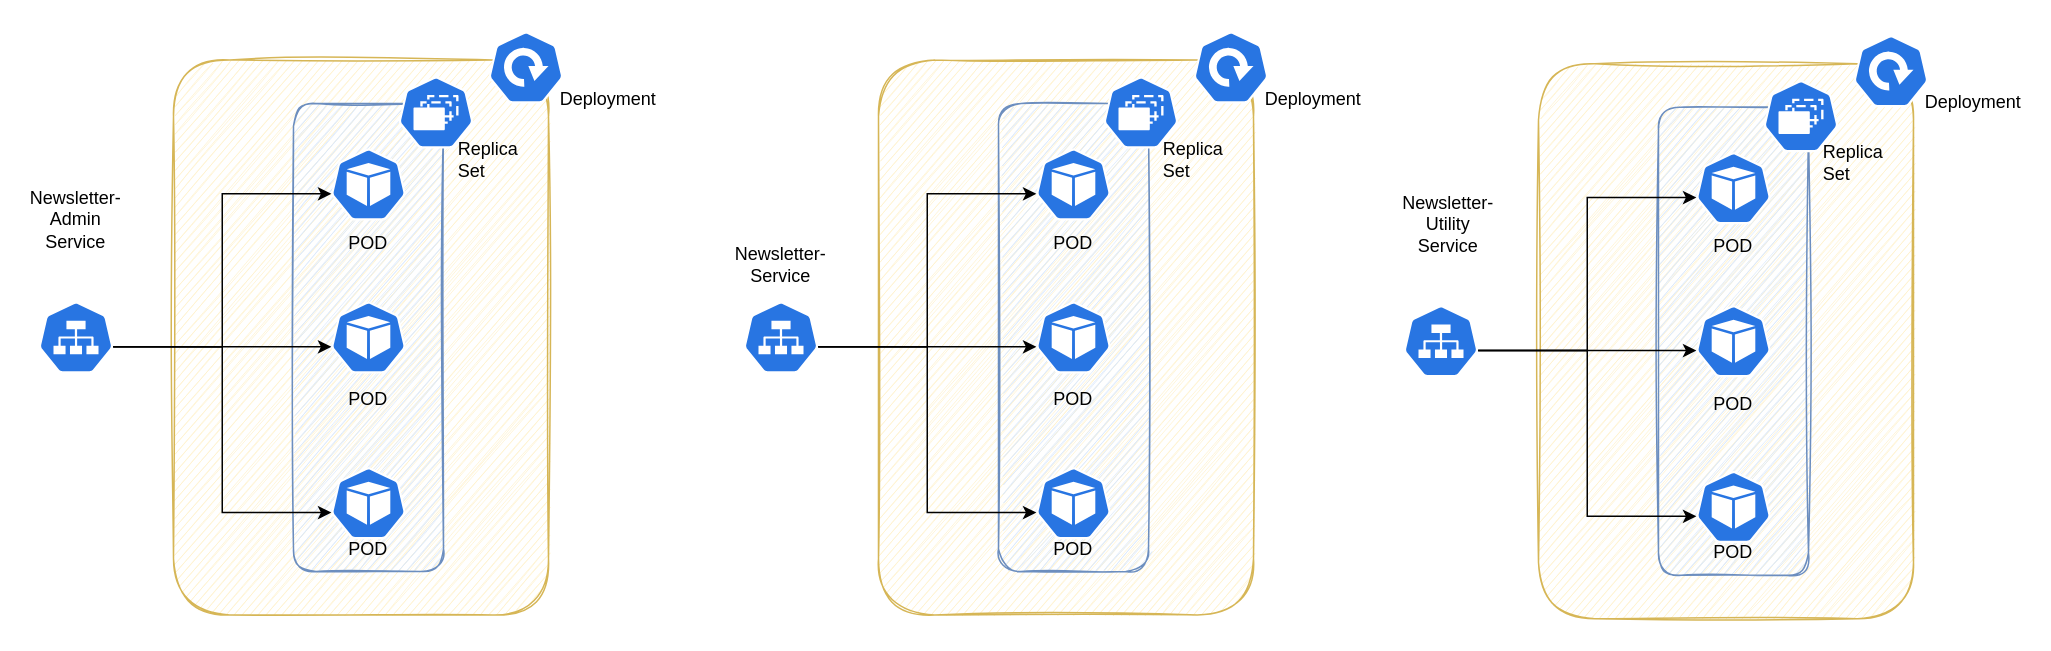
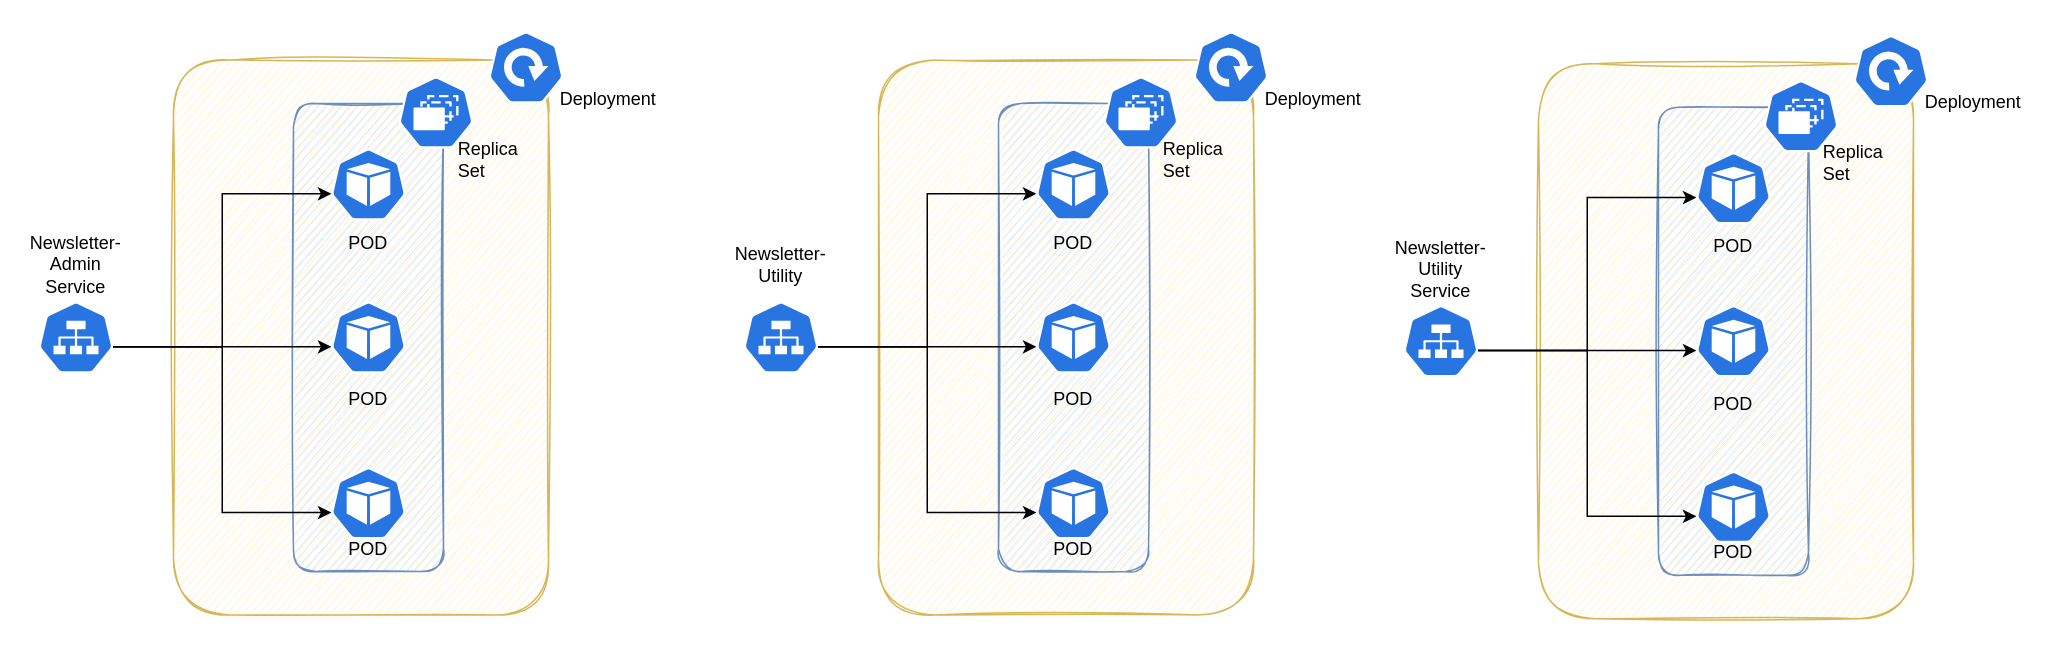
  <mxCell id="0" />
  <mxCell id="1" parent="0" />
  <mxCell id="2" value="" style="rounded=1;whiteSpace=wrap;html=1;sketch=1;fillColor=#fff2cc;strokeColor=#d6b656;" vertex="1" parent="1"><mxGeometry x="115" y="39.5" width="250" height="370" as="geometry" /></mxCell>
  <mxCell id="3" value="" style="rounded=1;whiteSpace=wrap;html=1;sketch=1;fillColor=#dae8fc;strokeColor=#6c8ebf;" vertex="1" parent="1"><mxGeometry x="195" y="68.5" width="100" height="312" as="geometry" /></mxCell>
  <mxCell id="4" style="edgeStyle=orthogonalEdgeStyle;rounded=0;orthogonalLoop=1;jettySize=auto;html=1;exitX=0.995;exitY=0.63;exitDx=0;exitDy=0;exitPerimeter=0;entryX=0.005;entryY=0.63;entryDx=0;entryDy=0;entryPerimeter=0;" edge="1" parent="1" source="5" target="17"><mxGeometry relative="1" as="geometry" /></mxCell>
  <mxCell id="5" value="" style="sketch=0;html=1;dashed=0;whitespace=wrap;fillColor=#2875E2;strokeColor=#ffffff;points=[[0.005,0.63,0],[0.1,0.2,0],[0.9,0.2,0],[0.5,0,0],[0.995,0.63,0],[0.72,0.99,0],[0.5,1,0],[0.28,0.99,0]];shape=mxgraph.kubernetes.icon;prIcon=svc" vertex="1" parent="1"><mxGeometry x="25" y="200.5" width="50" height="48" as="geometry" /></mxCell>
  <mxCell id="6" value="" style="sketch=0;html=1;dashed=0;whitespace=wrap;fillColor=#2875E2;strokeColor=#ffffff;points=[[0.005,0.63,0],[0.1,0.2,0],[0.9,0.2,0],[0.5,0,0],[0.995,0.63,0],[0.72,0.99,0],[0.5,1,0],[0.28,0.99,0]];shape=mxgraph.kubernetes.icon;prIcon=deploy" vertex="1" parent="1"><mxGeometry x="325" y="20.5" width="50" height="48" as="geometry" /></mxCell>
  <mxCell id="7" value="" style="sketch=0;html=1;dashed=0;whitespace=wrap;fillColor=#2875E2;strokeColor=#ffffff;points=[[0.005,0.63,0],[0.1,0.2,0],[0.9,0.2,0],[0.5,0,0],[0.995,0.63,0],[0.72,0.99,0],[0.5,1,0],[0.28,0.99,0]];shape=mxgraph.kubernetes.icon;prIcon=rs" vertex="1" parent="1"><mxGeometry x="265" y="50.5" width="50" height="48" as="geometry" /></mxCell>
  <mxCell id="8" value="" style="sketch=0;html=1;dashed=0;whitespace=wrap;fillColor=#2875E2;strokeColor=#ffffff;points=[[0.005,0.63,0],[0.1,0.2,0],[0.9,0.2,0],[0.5,0,0],[0.995,0.63,0],[0.72,0.99,0],[0.5,1,0],[0.28,0.99,0]];shape=mxgraph.kubernetes.icon;prIcon=pod" vertex="1" parent="1"><mxGeometry x="220" y="98.5" width="50" height="48" as="geometry" /></mxCell>
  <mxCell id="9" value="" style="sketch=0;html=1;dashed=0;whitespace=wrap;fillColor=#2875E2;strokeColor=#ffffff;points=[[0.005,0.63,0],[0.1,0.2,0],[0.9,0.2,0],[0.5,0,0],[0.995,0.63,0],[0.72,0.99,0],[0.5,1,0],[0.28,0.99,0]];shape=mxgraph.kubernetes.icon;prIcon=pod" vertex="1" parent="1"><mxGeometry x="220" y="311" width="50" height="48" as="geometry" /></mxCell>
  <mxCell id="10" style="edgeStyle=orthogonalEdgeStyle;rounded=0;orthogonalLoop=1;jettySize=auto;html=1;exitX=0.995;exitY=0.63;exitDx=0;exitDy=0;exitPerimeter=0;entryX=0.005;entryY=0.63;entryDx=0;entryDy=0;entryPerimeter=0;" edge="1" parent="1" source="5" target="9"><mxGeometry relative="1" as="geometry" /></mxCell>
  <mxCell id="11" value="" style="edgeStyle=orthogonalEdgeStyle;rounded=0;orthogonalLoop=1;jettySize=auto;html=1;exitX=0.995;exitY=0.63;exitDx=0;exitDy=0;exitPerimeter=0;entryX=0.005;entryY=0.63;entryDx=0;entryDy=0;entryPerimeter=0;" edge="1" parent="1" source="5" target="8"><mxGeometry relative="1" as="geometry" /></mxCell>
- <mxCell id="12" value="Newsletter-Admin Service" style="text;html=1;strokeColor=none;fillColor=none;align=center;verticalAlign=middle;whiteSpace=wrap;rounded=0;sketch=1;" vertex="1" parent="1"><mxGeometry x="20" y="131" width="60" height="30" as="geometry" /></mxCell>
+ <mxCell id="12" value="Newsletter-Admin Service" style="text;html=1;strokeColor=none;fillColor=none;align=center;verticalAlign=middle;whiteSpace=wrap;rounded=0;sketch=1;" vertex="1" parent="1"><mxGeometry x="20" y="161" width="60" height="30" as="geometry" /></mxCell>
  <mxCell id="13" value="POD" style="text;html=1;strokeColor=none;fillColor=none;align=center;verticalAlign=middle;whiteSpace=wrap;rounded=0;sketch=1;" vertex="1" parent="1"><mxGeometry x="215" y="350.5" width="60" height="30" as="geometry" /></mxCell>
  <mxCell id="14" value="POD" style="text;html=1;strokeColor=none;fillColor=none;align=center;verticalAlign=middle;whiteSpace=wrap;rounded=0;sketch=1;" vertex="1" parent="1"><mxGeometry x="215" y="146.5" width="60" height="30" as="geometry" /></mxCell>
  <mxCell id="15" value="Replica&lt;br&gt;&lt;div style=&quot;text-align: left&quot;&gt;&lt;span&gt;Set&lt;/span&gt;&lt;/div&gt;" style="text;html=1;strokeColor=none;fillColor=none;align=center;verticalAlign=middle;whiteSpace=wrap;rounded=0;sketch=1;" vertex="1" parent="1"><mxGeometry x="295" y="90.5" width="60" height="30" as="geometry" /></mxCell>
  <mxCell id="16" value="Deployment" style="text;html=1;strokeColor=none;fillColor=none;align=center;verticalAlign=middle;whiteSpace=wrap;rounded=0;sketch=1;" vertex="1" parent="1"><mxGeometry x="375" y="50.5" width="60" height="30" as="geometry" /></mxCell>
  <mxCell id="17" value="" style="sketch=0;html=1;dashed=0;whitespace=wrap;fillColor=#2875E2;strokeColor=#ffffff;points=[[0.005,0.63,0],[0.1,0.2,0],[0.9,0.2,0],[0.5,0,0],[0.995,0.63,0],[0.72,0.99,0],[0.5,1,0],[0.28,0.99,0]];shape=mxgraph.kubernetes.icon;prIcon=pod" vertex="1" parent="1"><mxGeometry x="220" y="200.5" width="50" height="48" as="geometry" /></mxCell>
  <mxCell id="18" value="POD" style="text;html=1;strokeColor=none;fillColor=none;align=center;verticalAlign=middle;whiteSpace=wrap;rounded=0;sketch=1;" vertex="1" parent="1"><mxGeometry x="215" y="251" width="60" height="30" as="geometry" /></mxCell>
  <mxCell id="19" value="" style="rounded=1;whiteSpace=wrap;html=1;sketch=1;fillColor=#fff2cc;strokeColor=#d6b656;" vertex="1" parent="1"><mxGeometry x="585" y="39.5" width="250" height="370" as="geometry" /></mxCell>
  <mxCell id="20" value="" style="rounded=1;whiteSpace=wrap;html=1;sketch=1;fillColor=#dae8fc;strokeColor=#6c8ebf;" vertex="1" parent="1"><mxGeometry x="665" y="68.5" width="100" height="312" as="geometry" /></mxCell>
  <mxCell id="21" style="edgeStyle=orthogonalEdgeStyle;rounded=0;orthogonalLoop=1;jettySize=auto;html=1;exitX=0.995;exitY=0.63;exitDx=0;exitDy=0;exitPerimeter=0;entryX=0.005;entryY=0.63;entryDx=0;entryDy=0;entryPerimeter=0;" edge="1" parent="1" source="22" target="34"><mxGeometry relative="1" as="geometry" /></mxCell>
  <mxCell id="22" value="" style="sketch=0;html=1;dashed=0;whitespace=wrap;fillColor=#2875E2;strokeColor=#ffffff;points=[[0.005,0.63,0],[0.1,0.2,0],[0.9,0.2,0],[0.5,0,0],[0.995,0.63,0],[0.72,0.99,0],[0.5,1,0],[0.28,0.99,0]];shape=mxgraph.kubernetes.icon;prIcon=svc" vertex="1" parent="1"><mxGeometry x="495" y="200.5" width="50" height="48" as="geometry" /></mxCell>
  <mxCell id="23" value="" style="sketch=0;html=1;dashed=0;whitespace=wrap;fillColor=#2875E2;strokeColor=#ffffff;points=[[0.005,0.63,0],[0.1,0.2,0],[0.9,0.2,0],[0.5,0,0],[0.995,0.63,0],[0.72,0.99,0],[0.5,1,0],[0.28,0.99,0]];shape=mxgraph.kubernetes.icon;prIcon=deploy" vertex="1" parent="1"><mxGeometry x="795" y="20.5" width="50" height="48" as="geometry" /></mxCell>
  <mxCell id="24" value="" style="sketch=0;html=1;dashed=0;whitespace=wrap;fillColor=#2875E2;strokeColor=#ffffff;points=[[0.005,0.63,0],[0.1,0.2,0],[0.9,0.2,0],[0.5,0,0],[0.995,0.63,0],[0.72,0.99,0],[0.5,1,0],[0.28,0.99,0]];shape=mxgraph.kubernetes.icon;prIcon=rs" vertex="1" parent="1"><mxGeometry x="735" y="50.5" width="50" height="48" as="geometry" /></mxCell>
  <mxCell id="25" value="" style="sketch=0;html=1;dashed=0;whitespace=wrap;fillColor=#2875E2;strokeColor=#ffffff;points=[[0.005,0.63,0],[0.1,0.2,0],[0.9,0.2,0],[0.5,0,0],[0.995,0.63,0],[0.72,0.99,0],[0.5,1,0],[0.28,0.99,0]];shape=mxgraph.kubernetes.icon;prIcon=pod" vertex="1" parent="1"><mxGeometry x="690" y="98.5" width="50" height="48" as="geometry" /></mxCell>
  <mxCell id="26" value="" style="sketch=0;html=1;dashed=0;whitespace=wrap;fillColor=#2875E2;strokeColor=#ffffff;points=[[0.005,0.63,0],[0.1,0.2,0],[0.9,0.2,0],[0.5,0,0],[0.995,0.63,0],[0.72,0.99,0],[0.5,1,0],[0.28,0.99,0]];shape=mxgraph.kubernetes.icon;prIcon=pod" vertex="1" parent="1"><mxGeometry x="690" y="311" width="50" height="48" as="geometry" /></mxCell>
  <mxCell id="27" style="edgeStyle=orthogonalEdgeStyle;rounded=0;orthogonalLoop=1;jettySize=auto;html=1;exitX=0.995;exitY=0.63;exitDx=0;exitDy=0;exitPerimeter=0;entryX=0.005;entryY=0.63;entryDx=0;entryDy=0;entryPerimeter=0;" edge="1" parent="1" source="22" target="26"><mxGeometry relative="1" as="geometry" /></mxCell>
  <mxCell id="28" value="" style="edgeStyle=orthogonalEdgeStyle;rounded=0;orthogonalLoop=1;jettySize=auto;html=1;exitX=0.995;exitY=0.63;exitDx=0;exitDy=0;exitPerimeter=0;entryX=0.005;entryY=0.63;entryDx=0;entryDy=0;entryPerimeter=0;" edge="1" parent="1" source="22" target="25"><mxGeometry relative="1" as="geometry" /></mxCell>
- <mxCell id="29" value="Newsletter-Service" style="text;html=1;strokeColor=none;fillColor=none;align=center;verticalAlign=middle;whiteSpace=wrap;rounded=0;sketch=1;" vertex="1" parent="1"><mxGeometry x="490" y="161" width="60" height="30" as="geometry" /></mxCell>
+ <mxCell id="29" value="Newsletter-Utility" style="text;html=1;strokeColor=none;fillColor=none;align=center;verticalAlign=middle;whiteSpace=wrap;rounded=0;sketch=1;" vertex="1" parent="1"><mxGeometry x="490" y="161" width="60" height="30" as="geometry" /></mxCell>
  <mxCell id="30" value="POD" style="text;html=1;strokeColor=none;fillColor=none;align=center;verticalAlign=middle;whiteSpace=wrap;rounded=0;sketch=1;" vertex="1" parent="1"><mxGeometry x="685" y="350.5" width="60" height="30" as="geometry" /></mxCell>
  <mxCell id="31" value="POD" style="text;html=1;strokeColor=none;fillColor=none;align=center;verticalAlign=middle;whiteSpace=wrap;rounded=0;sketch=1;" vertex="1" parent="1"><mxGeometry x="685" y="146.5" width="60" height="30" as="geometry" /></mxCell>
  <mxCell id="32" value="Replica&lt;br&gt;&lt;div style=&quot;text-align: left&quot;&gt;&lt;span&gt;Set&lt;/span&gt;&lt;/div&gt;" style="text;html=1;strokeColor=none;fillColor=none;align=center;verticalAlign=middle;whiteSpace=wrap;rounded=0;sketch=1;" vertex="1" parent="1"><mxGeometry x="765" y="90.5" width="60" height="30" as="geometry" /></mxCell>
  <mxCell id="33" value="Deployment" style="text;html=1;strokeColor=none;fillColor=none;align=center;verticalAlign=middle;whiteSpace=wrap;rounded=0;sketch=1;" vertex="1" parent="1"><mxGeometry x="845" y="50.5" width="60" height="30" as="geometry" /></mxCell>
  <mxCell id="34" value="" style="sketch=0;html=1;dashed=0;whitespace=wrap;fillColor=#2875E2;strokeColor=#ffffff;points=[[0.005,0.63,0],[0.1,0.2,0],[0.9,0.2,0],[0.5,0,0],[0.995,0.63,0],[0.72,0.99,0],[0.5,1,0],[0.28,0.99,0]];shape=mxgraph.kubernetes.icon;prIcon=pod" vertex="1" parent="1"><mxGeometry x="690" y="200.5" width="50" height="48" as="geometry" /></mxCell>
  <mxCell id="35" value="POD" style="text;html=1;strokeColor=none;fillColor=none;align=center;verticalAlign=middle;whiteSpace=wrap;rounded=0;sketch=1;" vertex="1" parent="1"><mxGeometry x="685" y="251" width="60" height="30" as="geometry" /></mxCell>
  <mxCell id="36" value="" style="rounded=1;whiteSpace=wrap;html=1;sketch=1;fillColor=#fff2cc;strokeColor=#d6b656;" vertex="1" parent="1"><mxGeometry x="1025" y="42" width="250" height="370" as="geometry" /></mxCell>
  <mxCell id="37" value="" style="rounded=1;whiteSpace=wrap;html=1;sketch=1;fillColor=#dae8fc;strokeColor=#6c8ebf;" vertex="1" parent="1"><mxGeometry x="1105" y="71" width="100" height="312" as="geometry" /></mxCell>
  <mxCell id="38" style="edgeStyle=orthogonalEdgeStyle;rounded=0;orthogonalLoop=1;jettySize=auto;html=1;exitX=0.995;exitY=0.63;exitDx=0;exitDy=0;exitPerimeter=0;entryX=0.005;entryY=0.63;entryDx=0;entryDy=0;entryPerimeter=0;" edge="1" parent="1" source="39" target="51"><mxGeometry relative="1" as="geometry" /></mxCell>
  <mxCell id="39" value="" style="sketch=0;html=1;dashed=0;whitespace=wrap;fillColor=#2875E2;strokeColor=#ffffff;points=[[0.005,0.63,0],[0.1,0.2,0],[0.9,0.2,0],[0.5,0,0],[0.995,0.63,0],[0.72,0.99,0],[0.5,1,0],[0.28,0.99,0]];shape=mxgraph.kubernetes.icon;prIcon=svc" vertex="1" parent="1"><mxGeometry x="935" y="203" width="50" height="48" as="geometry" /></mxCell>
  <mxCell id="40" value="" style="sketch=0;html=1;dashed=0;whitespace=wrap;fillColor=#2875E2;strokeColor=#ffffff;points=[[0.005,0.63,0],[0.1,0.2,0],[0.9,0.2,0],[0.5,0,0],[0.995,0.63,0],[0.72,0.99,0],[0.5,1,0],[0.28,0.99,0]];shape=mxgraph.kubernetes.icon;prIcon=deploy" vertex="1" parent="1"><mxGeometry x="1235" y="23" width="50" height="48" as="geometry" /></mxCell>
  <mxCell id="41" value="" style="sketch=0;html=1;dashed=0;whitespace=wrap;fillColor=#2875E2;strokeColor=#ffffff;points=[[0.005,0.63,0],[0.1,0.2,0],[0.9,0.2,0],[0.5,0,0],[0.995,0.63,0],[0.72,0.99,0],[0.5,1,0],[0.28,0.99,0]];shape=mxgraph.kubernetes.icon;prIcon=rs" vertex="1" parent="1"><mxGeometry x="1175" y="53" width="50" height="48" as="geometry" /></mxCell>
  <mxCell id="42" value="" style="sketch=0;html=1;dashed=0;whitespace=wrap;fillColor=#2875E2;strokeColor=#ffffff;points=[[0.005,0.63,0],[0.1,0.2,0],[0.9,0.2,0],[0.5,0,0],[0.995,0.63,0],[0.72,0.99,0],[0.5,1,0],[0.28,0.99,0]];shape=mxgraph.kubernetes.icon;prIcon=pod" vertex="1" parent="1"><mxGeometry x="1130" y="101" width="50" height="48" as="geometry" /></mxCell>
  <mxCell id="43" value="" style="sketch=0;html=1;dashed=0;whitespace=wrap;fillColor=#2875E2;strokeColor=#ffffff;points=[[0.005,0.63,0],[0.1,0.2,0],[0.9,0.2,0],[0.5,0,0],[0.995,0.63,0],[0.72,0.99,0],[0.5,1,0],[0.28,0.99,0]];shape=mxgraph.kubernetes.icon;prIcon=pod" vertex="1" parent="1"><mxGeometry x="1130" y="313.5" width="50" height="48" as="geometry" /></mxCell>
  <mxCell id="44" style="edgeStyle=orthogonalEdgeStyle;rounded=0;orthogonalLoop=1;jettySize=auto;html=1;exitX=0.995;exitY=0.63;exitDx=0;exitDy=0;exitPerimeter=0;entryX=0.005;entryY=0.63;entryDx=0;entryDy=0;entryPerimeter=0;" edge="1" parent="1" source="39" target="43"><mxGeometry relative="1" as="geometry" /></mxCell>
  <mxCell id="45" value="" style="edgeStyle=orthogonalEdgeStyle;rounded=0;orthogonalLoop=1;jettySize=auto;html=1;exitX=0.995;exitY=0.63;exitDx=0;exitDy=0;exitPerimeter=0;entryX=0.005;entryY=0.63;entryDx=0;entryDy=0;entryPerimeter=0;" edge="1" parent="1" source="39" target="42"><mxGeometry relative="1" as="geometry" /></mxCell>
- <mxCell id="46" value="Newsletter-Utility Service" style="text;html=1;strokeColor=none;fillColor=none;align=center;verticalAlign=middle;whiteSpace=wrap;rounded=0;sketch=1;" vertex="1" parent="1"><mxGeometry x="935" y="133.5" width="60" height="30" as="geometry" /></mxCell>
+ <mxCell id="46" value="Newsletter-Utility Service" style="text;html=1;strokeColor=none;fillColor=none;align=center;verticalAlign=middle;whiteSpace=wrap;rounded=0;sketch=1;" vertex="1" parent="1"><mxGeometry x="930" y="163.5" width="60" height="30" as="geometry" /></mxCell>
  <mxCell id="47" value="POD" style="text;html=1;strokeColor=none;fillColor=none;align=center;verticalAlign=middle;whiteSpace=wrap;rounded=0;sketch=1;" vertex="1" parent="1"><mxGeometry x="1125" y="353" width="60" height="30" as="geometry" /></mxCell>
  <mxCell id="48" value="POD" style="text;html=1;strokeColor=none;fillColor=none;align=center;verticalAlign=middle;whiteSpace=wrap;rounded=0;sketch=1;" vertex="1" parent="1"><mxGeometry x="1125" y="149" width="60" height="30" as="geometry" /></mxCell>
  <mxCell id="49" value="Replica&lt;br&gt;&lt;div style=&quot;text-align: left&quot;&gt;&lt;span&gt;Set&lt;/span&gt;&lt;/div&gt;" style="text;html=1;strokeColor=none;fillColor=none;align=center;verticalAlign=middle;whiteSpace=wrap;rounded=0;sketch=1;" vertex="1" parent="1"><mxGeometry x="1205" y="93" width="60" height="30" as="geometry" /></mxCell>
  <mxCell id="50" value="Deployment" style="text;html=1;strokeColor=none;fillColor=none;align=center;verticalAlign=middle;whiteSpace=wrap;rounded=0;sketch=1;" vertex="1" parent="1"><mxGeometry x="1285" y="53" width="60" height="30" as="geometry" /></mxCell>
  <mxCell id="51" value="" style="sketch=0;html=1;dashed=0;whitespace=wrap;fillColor=#2875E2;strokeColor=#ffffff;points=[[0.005,0.63,0],[0.1,0.2,0],[0.9,0.2,0],[0.5,0,0],[0.995,0.63,0],[0.72,0.99,0],[0.5,1,0],[0.28,0.99,0]];shape=mxgraph.kubernetes.icon;prIcon=pod" vertex="1" parent="1"><mxGeometry x="1130" y="203" width="50" height="48" as="geometry" /></mxCell>
  <mxCell id="52" value="POD" style="text;html=1;strokeColor=none;fillColor=none;align=center;verticalAlign=middle;whiteSpace=wrap;rounded=0;sketch=1;" vertex="1" parent="1"><mxGeometry x="1125" y="253.5" width="60" height="30" as="geometry" /></mxCell>
